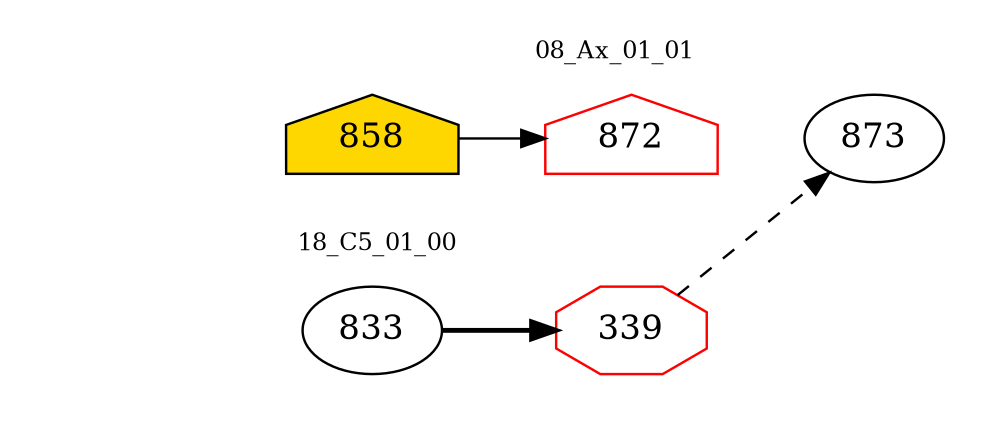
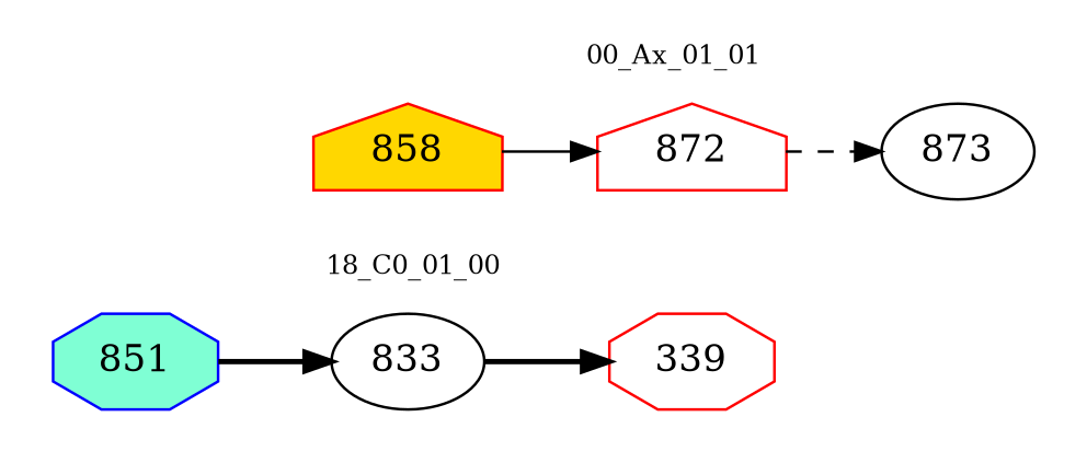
  digraph {
    rankdir=LR
    node [color=black fillcolor=white shape=house style=filled]
    edge [color=black style=bold]
-   n1 [fillcolor=gold label=858]
+   n1 [color=red fillcolor=gold label=858]
    n2 [color=red label=872]
    n3 [label=873 shape=ellipse]
+   n4 [color=blue fillcolor=aquamarine label=851 shape=octagon]
    n5 [label=833 shape=ellipse]
    n6 [color=red label=339 shape=octagon]
    subgraph cluster_1 {
      color=white
      fontsize=10
-     label="08_Ax_01_01"
+     label="00_Ax_01_01"
      n1
      n2
      n3
    }
    subgraph cluster_2 {
      color=white
      fontsize=10
-     label="18_C5_01_00"
+     label="18_C0_01_00"
+     n4
      n5
      n6
    }
    n1 -> n2 [style=solid]
-   n6 -> n3 [style=dashed]
+   n2 -> n3 [style=dashed]
+   n4 -> n5
    n5 -> n6
  }
